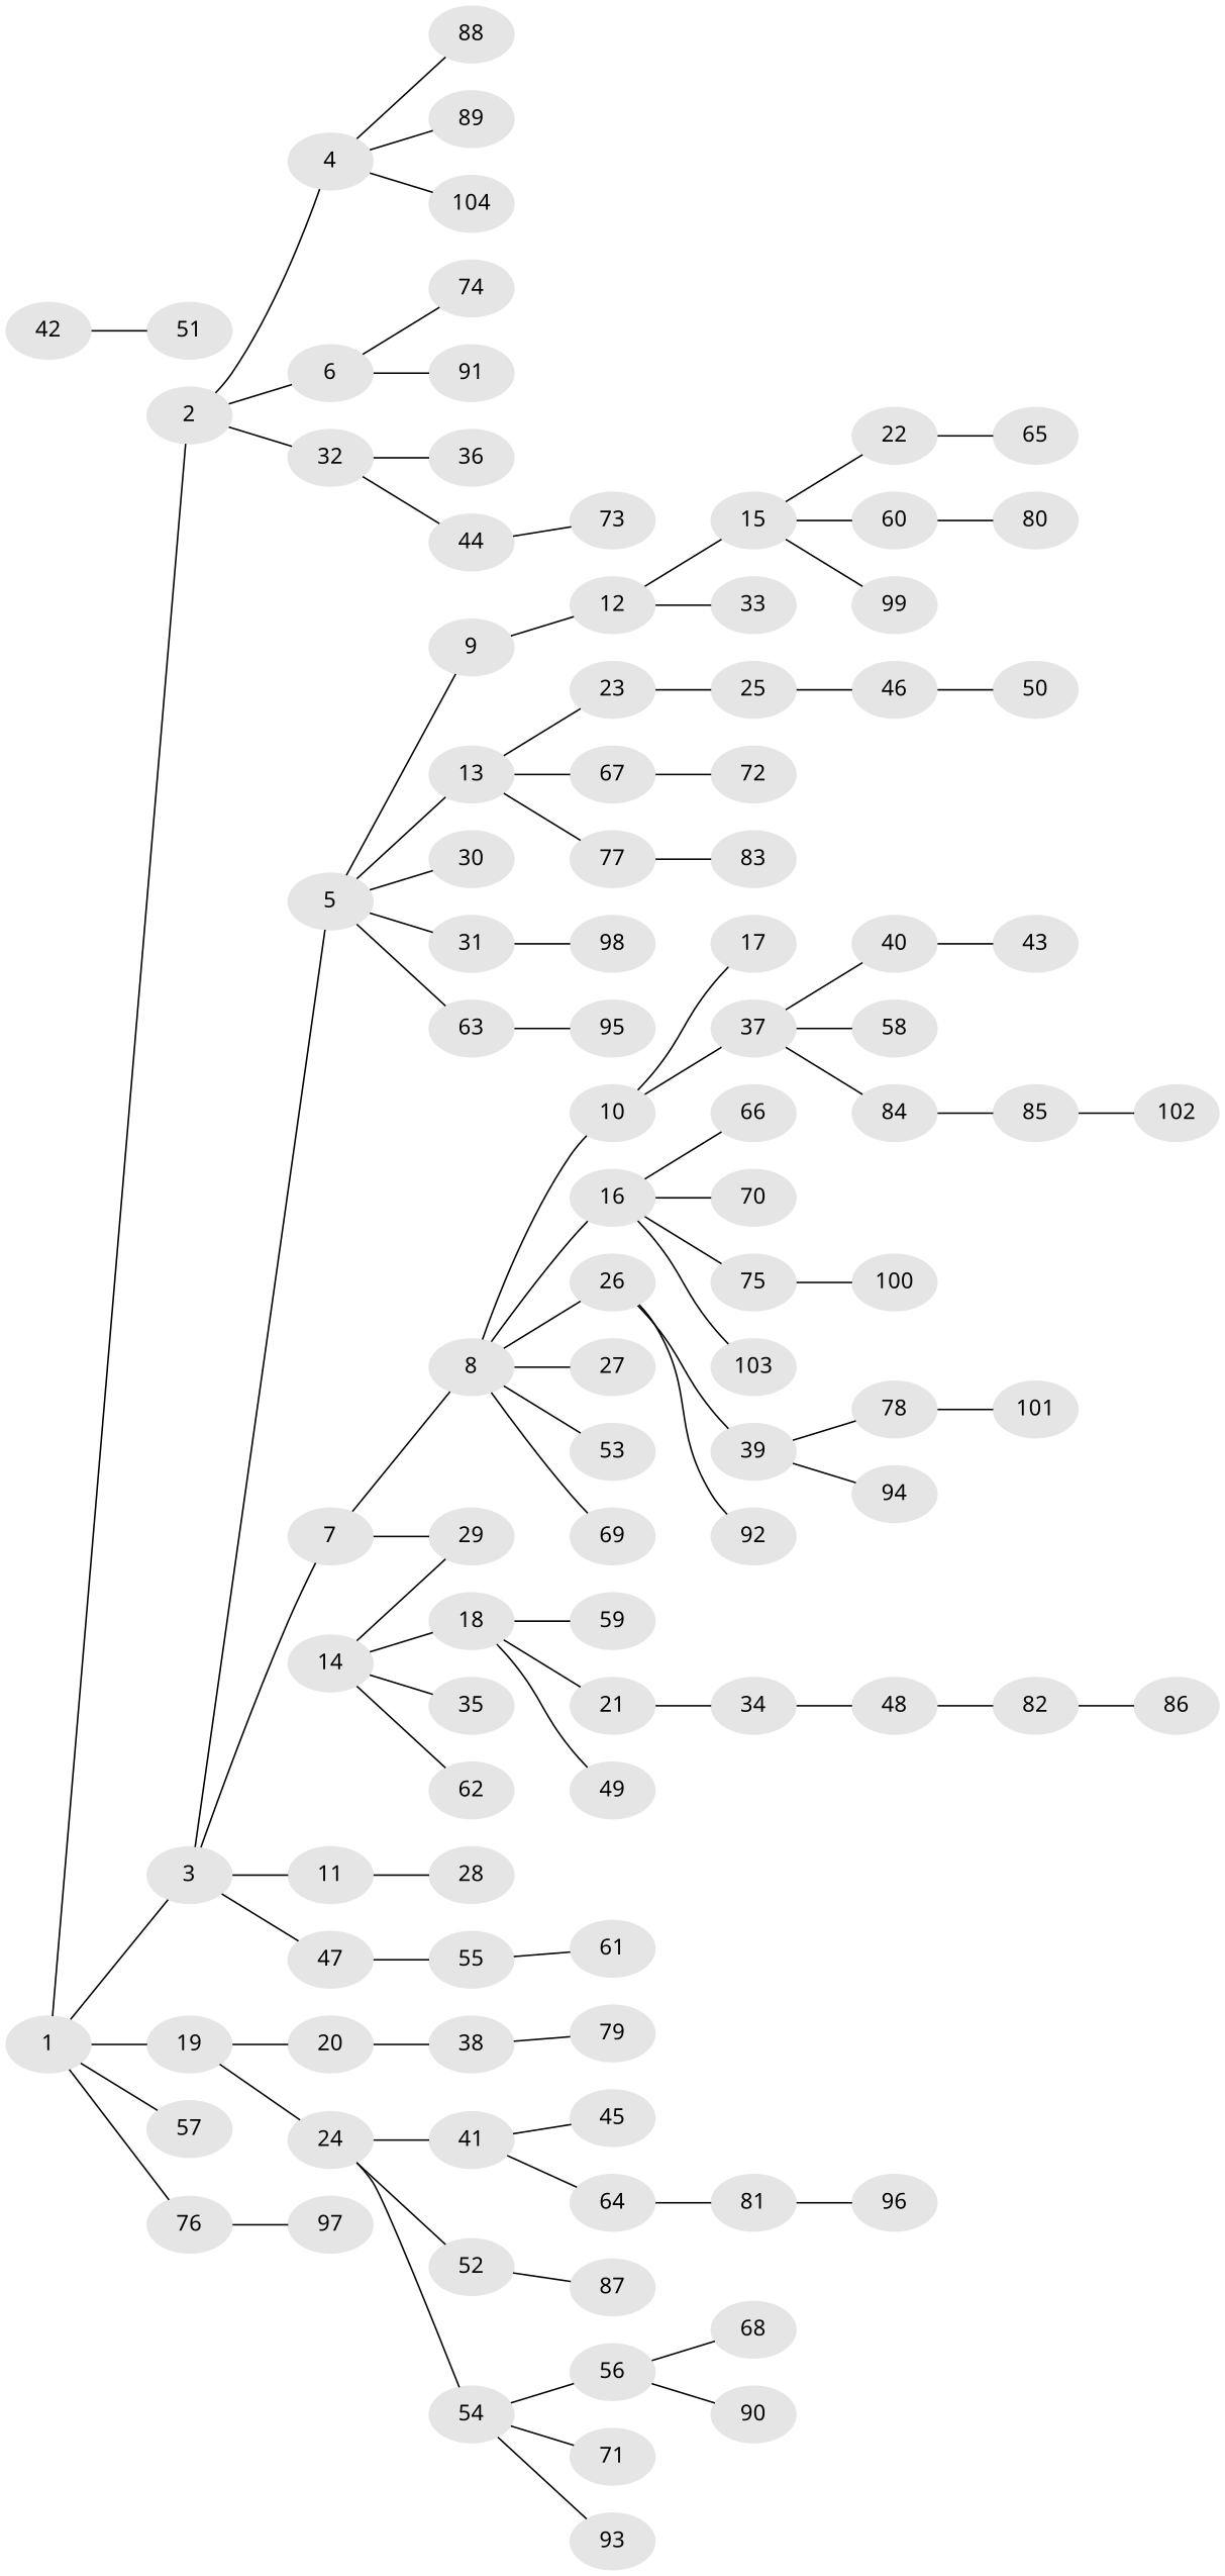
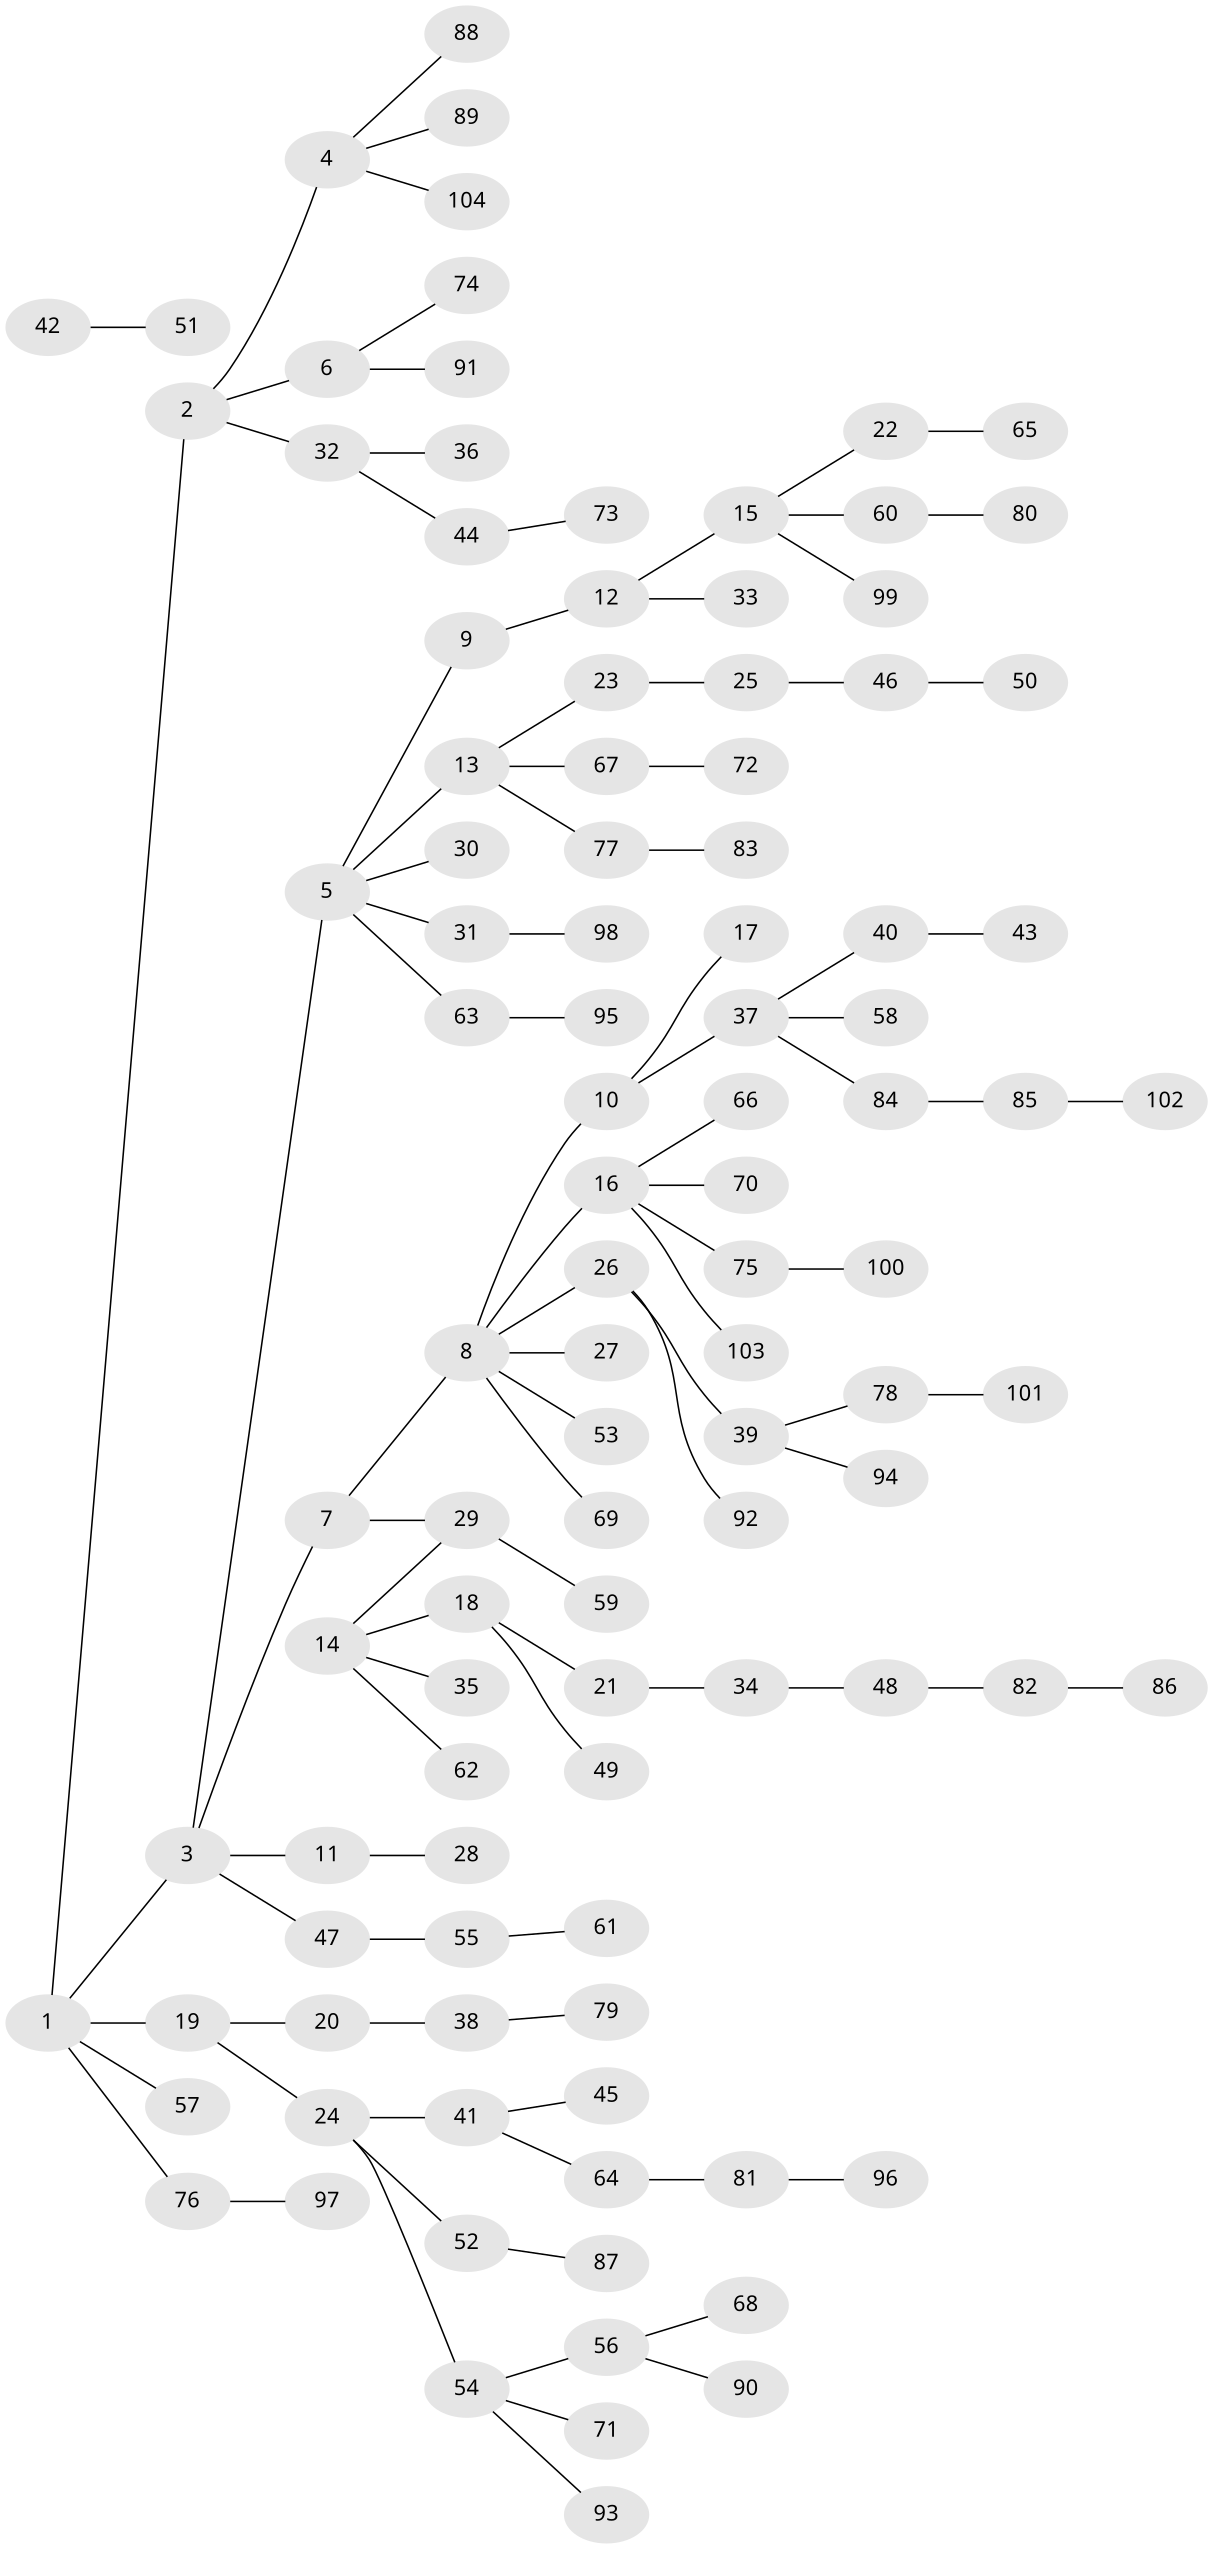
  graph {
    fontname="Noto Sans"
    rankdir=LR
    node [color=gray90 fontname="Noto Sans" style=filled]
    edge [fontname="Noto Sans"]
    1
    2
    3
    19
    57
    76
    4
    6
    32
    5
    7
    11
    47
    20
    24
    97
    88
    89
    104
    74
    91
    36
    44
    9
    13
    30
    31
    63
    8
    29
    28
    55
    12
    23
    67
    77
    98
    95
    10
    16
    26
    27
    53
    69
    14
    18
    35
    62
    17
    37
    66
    70
    75
    103
    39
    92
    15
    33
    40
    58
    84
    22
    60
    99
    25
    72
    83
    21
    49
    59
    65
    80
    100
    34
    42
    51
    38
    41
    52
    54
    79
    48
    46
    45
    64
    87
    56
    71
    93
    50
    78
    94
    73
    82
    43
    85
    101
    81
    61
    86
    68
    90
    96
    102
    1 -- 2
    1 -- 3
    1 -- 19
    1 -- 57
    1 -- 76
    2 -- 4
    2 -- 6
    2 -- 32
    3 -- 5
    3 -- 7
    3 -- 11
    3 -- 47
    19 -- 20
    19 -- 24
    76 -- 97
    4 -- 88
    4 -- 89
    4 -- 104
    6 -- 74
    6 -- 91
    32 -- 36
    32 -- 44
    5 -- 9
    5 -- 13
    5 -- 30
    5 -- 31
    5 -- 63
    7 -- 8
    7 -- 29
    11 -- 28
    47 -- 55
    20 -- 38
    24 -- 41
    24 -- 52
    24 -- 54
    44 -- 73
    9 -- 12
    13 -- 23
    13 -- 67
    13 -- 77
    31 -- 98
    63 -- 95
    8 -- 10
    8 -- 16
    8 -- 26
    8 -- 27
    8 -- 53
    8 -- 69
-   18 -- 59
+   29 -- 59
    55 -- 61
    12 -- 15
    12 -- 33
    23 -- 25
    67 -- 72
    77 -- 83
    10 -- 17
    10 -- 37
    16 -- 66
    16 -- 70
    16 -- 75
    16 -- 103
    26 -- 39
    26 -- 92
    14 -- 29
    14 -- 18
    14 -- 35
    14 -- 62
    18 -- 21
    18 -- 49
    37 -- 40
    37 -- 58
    37 -- 84
    75 -- 100
    39 -- 78
    39 -- 94
    15 -- 22
    15 -- 60
    15 -- 99
    40 -- 43
    84 -- 85
    22 -- 65
    60 -- 80
    25 -- 46
    21 -- 34
    34 -- 48
    42 -- 51
    38 -- 79
    41 -- 45
    41 -- 64
    52 -- 87
    54 -- 56
    54 -- 71
    54 -- 93
    48 -- 82
    46 -- 50
    64 -- 81
    56 -- 68
    56 -- 90
    78 -- 101
    82 -- 86
    85 -- 102
    81 -- 96
  }
